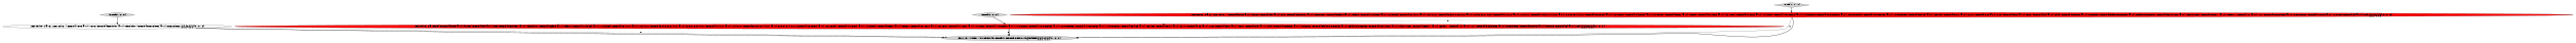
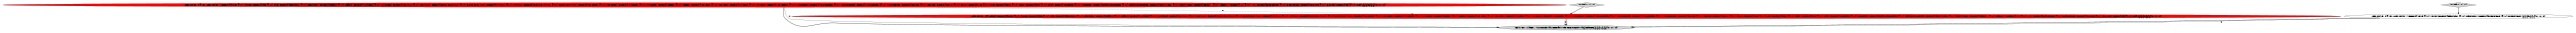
  digraph {
    fontname="DejaVu Sans"
    node [fillcolor=lightgray shape=ellipse style=filled fontname="DejaVu Sans"]
    edge [style=bold fontname="DejaVu Sans"]
    n1 [fillcolor=red label="ASet<String> s = new ASet<String>().appendIf(format != null,\"format\").appendIf(title != null,\"title\").appendIf(description != null,\"description\").appendIf(_default != null,\"default\").appendIf(multipleOf != null,\"multipleOf\").appendIf(maximum != null,\"maximum\").appendIf(exclusiveMaximum != null,\"exclusiveMaximum\").appendIf(minimum != null,\"minimum\").appendIf(exclusiveMinimum != null,\"exclusiveMinimum\").appendIf(maxLength != null,\"maxLength\").appendIf(minLength != null,\"minLength\").appendIf(pattern != null,\"pattern\").appendIf(maxItems != null,\"maxItems\").appendIf(minItems != null,\"minItems\").appendIf(uniqueItems != null,\"uniqueItems\").appendIf(maxProperties != null,\"maxProperties\").appendIf(minProperties != null,\"minProperties\").appendIf(required != null,\"required\").appendIf(_enum != null,\"enum\").appendIf(type != null,\"type\").appendIf(items != null,\"items\").appendIf(allOf != null,\"allOf\").appendIf(properties != null,\"properties\").appendIf(additionalProperties != null,\"additionalProperties\").appendIf(discriminator != null,\"discriminator\").appendIf(readOnly != null,\"readOnly\").appendIf(xml != null,\"xml\").appendIf(externalDocs != null,\"externalDocs\").appendIf(example != null,\"example\").appendIf(ref != null,\"$ref\")@@@3@@@['1', '0', '0']"]
    n2 [fillcolor=red label="ASet<String> s = ASet.of().appendIf(format != null,\"format\").appendIf(title != null,\"title\").appendIf(description != null,\"description\").appendIf(_default != null,\"default\").appendIf(multipleOf != null,\"multipleOf\").appendIf(maximum != null,\"maximum\").appendIf(exclusiveMaximum != null,\"exclusiveMaximum\").appendIf(minimum != null,\"minimum\").appendIf(exclusiveMinimum != null,\"exclusiveMinimum\").appendIf(maxLength != null,\"maxLength\").appendIf(minLength != null,\"minLength\").appendIf(pattern != null,\"pattern\").appendIf(maxItems != null,\"maxItems\").appendIf(minItems != null,\"minItems\").appendIf(uniqueItems != null,\"uniqueItems\").appendIf(maxProperties != null,\"maxProperties\").appendIf(minProperties != null,\"minProperties\").appendIf(required != null,\"required\").appendIf(_enum != null,\"enum\").appendIf(type != null,\"type\").appendIf(items != null,\"items\").appendIf(allOf != null,\"allOf\").appendIf(properties != null,\"properties\").appendIf(additionalProperties != null,\"additionalProperties\").appendIf(discriminator != null,\"discriminator\").appendIf(readOnly != null,\"readOnly\").appendIf(xml != null,\"xml\").appendIf(externalDocs != null,\"externalDocs\").appendIf(example != null,\"example\").appendIf(ref != null,\"$ref\")@@@3@@@['0', '1', '0']"]
    n3 [label="return new MultiSet<>(s,super.edu.fdu.CPPDG.tinypdg.pe.ExpressionInfo@159a33e)@@@4@@@['1', '1', '1']"]
    n4 [label="keySet['0', '1', '0']" shape=diamond]
    n5 [fillcolor=white label="ASet<String> s = new ASet<String>().appendIf(name != null,\"name\").appendIf(description != null,\"description\").appendIf(externalDocs != null,\"externalDocs\")@@@3@@@['0', '0', '1']"]
    n6 [label="keySet['0', '0', '1']" shape=diamond]
-   n7 [label="keySet['1', '0', '0']" shape=diamond]
    n1 -> n2 [label=0 style=dashed]
    n1 -> n3 [label=s style=solid]
    n1 -> n3
    n2 -> n3 [label=s style=solid]
    n2 -> n3
    n4 -> n2
    n5 -> n3
    n5 -> n3 [label=s style=solid]
    n6 -> n5
-   n7 -> n1
  }
